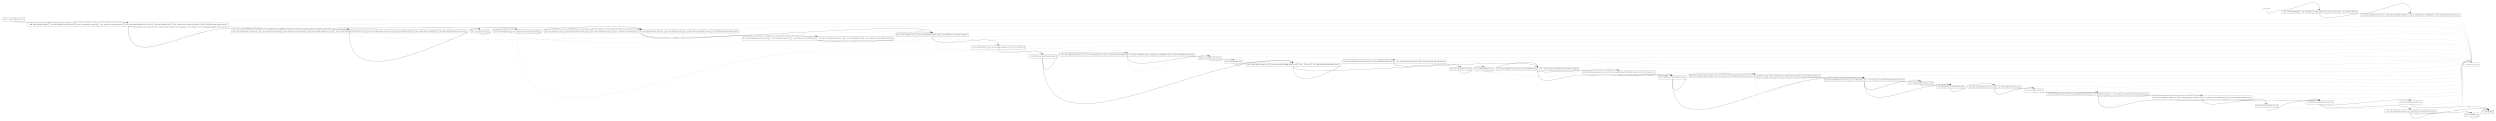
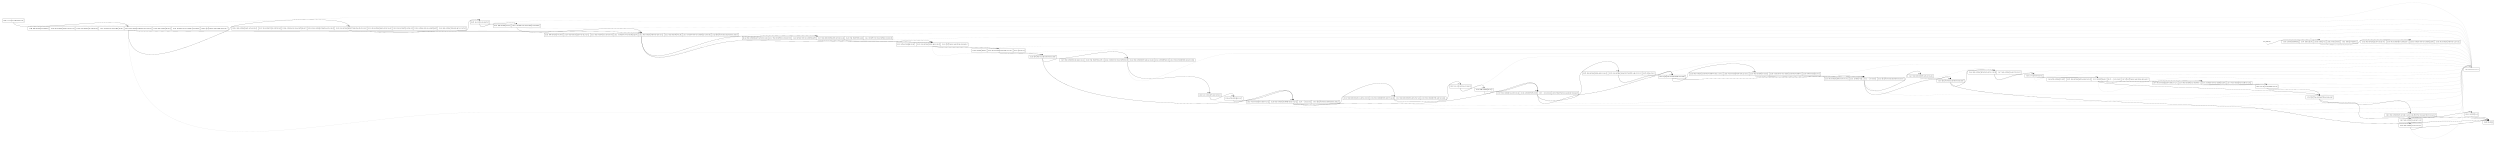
  digraph {
    fontname="Comic Neue"
    rankdir=LR
    node [fontname="Comic Neue" shape=record]
    edge [fontname="Comic Neue" headport=n tailport=s]
    n1 [label=BB_entry438 shape=none]
    n2 [label="{20078: constant[undefined,v1]|20079: vardecl['num']|20080: vardecl['val']|20081: vardecl['hooks']|20082: vardecl['origName']}"]
    n3 [label="{20083: read-variable['jQuery-6871:15',v5,-]|20084: read-property[v5,'camelCase',-]|20085: \<variable-non-null-undef\>['jQuery']|20086: read-variable['name-6871:33',v6,v2]}"]
    n4 [label="{20186: exceptional-return}"]
    n5 [label="{20087: call-0:0[v5,'camelCase',v6,v3]}"]
    n6 [label="{20088: write-variable[v3,'origName']*|20089: read-variable['jQuery-6874:11',v9,v2]|20090: read-property[v9,'cssProps',v8]|20091: \<variable-non-null-undef\>['jQuery']|20092: read-variable['origName-6874:28',v10,v2]|20093: read-property[v8,v10,v7]|20094: \<property-non-null-undef\>[v9,'cssProps']|20095: if[v7](true-block:6800,false-block:6797)}"]
    n7 [label="{20108: write-variable[v7,'name']*|20109: read-variable['jQuery-6878:12',v10,v2]|20110: read-property[v10,'cssHooks',v9]|20111: \<variable-non-null-undef\>['jQuery']|20112: read-variable['name-6878:29',v11,v2]|20113: read-property[v9,v11,v8]|20114: \<property-non-null-undef\>[v10,'cssHooks']|20115: if[v8](true-block:6802,false-block:6801)}"]
    n8 [label="{20096: read-variable['jQuery-6874:44',v10,v2]|20097: read-property[v10,'cssProps',v8]|20098: \<variable-non-null-undef\>['jQuery']|20099: read-variable['origName-6874:61',v9,v2]|20100: read-variable['vendorPropName-6874:74',v12,v11]|20101: read-variable['elem-6874:90',v14,v2]|20102: read-property[v14,'style',v13]|20103: \<variable-non-null-undef\>['elem']|20104: read-variable['origName-6874:102',v15,v2]}"]
    n9 [label="{20122: write-variable[v8,'hooks']*|20123: read-variable['hooks-6881:9',v9,v2]|20124: if[v9](true-block:6803,false-block:6804)}"]
    n10 [label="{20116: read-variable['jQuery-6878:39',v10,v2]|20117: read-property[v10,'cssHooks',v9]|20118: \<variable-non-null-undef\>['jQuery']|20119: read-variable['origName-6878:56',v11,v2]|20120: read-property[v9,v11,v8]|20121: \<property-non-null-undef\>[v10,'cssHooks']}"]
    n11 [label="{20105: call-0:0[v11,v12,v13,v15,v7]}"]
    n12 [label="{20128: if[v9](true-block:6805,false-block:6808)}"]
    n13 [label="{20125: constant[\"get\",v10]|20126: read-variable['hooks-6881:27',v11,v2]|20127: in[v10,v11,v9]}"]
    n14 [label="{20106: write-property[v8,v9,v7]|20107: \<property-non-null-undef\>[v10,'cssProps']}"]
    n15 [label="{20129: read-variable['hooks-6882:11',v12,-]|20130: read-property[v12,'get',-]|20131: \<variable-non-null-undef\>['hooks']|20132: read-variable['elem-6882:22',v13,v2]|20133: constant[true,v14]|20134: read-variable['extra-6882:34',v15,v2]}"]
    n16 [label="{20137: read-variable['val-6886:9',v11,v2]|20138: read-variable['undefined-6886:17',v12,v2]|20139: ===[v11,v12,v10]|20140: if[v10](true-block:6809,false-block:6812)}"]
    n17 [label="{20135: call-0:0[v12,'get',v13,v14,v15,v10]}"]
    n18 [label="{20141: read-variable['curCSS-6887:11',v15,v14]|20142: read-variable['elem-6887:19',v16,v2]|20143: read-variable['name-6887:25',v17,v2]|20144: read-variable['styles-6887:31',v18,v2]}"]
    n19 [label="{20147: read-variable['val-6891:9',v14,v2]|20148: constant[\"normal\",v15]|20149: ===[v14,v15,v13]|20150: if[v13](true-block:6813,false-block:6814)}"]
    n20 [label="{20136: write-variable[v10,'val']*}"]
    n21 [label="{20145: call-0:0[v14,v15,v16,v17,v18,v13]}"]
    n22 [label="{20154: if[v13](true-block:6815,false-block:6816)}"]
    n23 [label="{20151: read-variable['name-6891:29',v16,v2]|20152: read-variable['cssNormalTransform-6891:37',v17,v2]|20153: in[v16,v17,v13]}"]
    n24 [label="{20146: write-variable[v13,'val']*}"]
    n25 [label="{20155: read-variable['cssNormalTransform-6892:11',v17,v2]|20156: read-variable['name-6892:31',v18,v2]|20157: read-property[v17,v18,v16]|20158: \<variable-non-null-undef\>['cssNormalTransform']|20159: write-variable[v16,'val']*}"]
    n26 [label="{20160: read-variable['extra-6896:9',v17,v2]|20161: constant[\"\",v18]|20162: ===[v17,v18,v16]|20163: if[v16](true-block:6818,false-block:6817)}"]
    n27 [label="{20165: if[v16](true-block:6819,false-block:6828)}"]
    n28 [label="{20164: read-variable['extra-6896:25',v16,v2]}"]
    n29 [label="{20166: read-variable['parseFloat-6897:11',v19,v18]|20167: read-variable['val-6897:23',v20,v2]}"]
+   n30 [label="{20184: read-variable['val-6900:11',v1,v2]}"]
    n31 [label="{20168: call-0:0[v18,v19,v20,v17]}"]
    n32 [label="{20185: return[v1]}"]
    n33 [label="{20169: write-variable[v17,'num']*|20170: read-variable['extra-6898:12',v22,v2]|20171: constant[true,v23]|20172: ===[v22,v23,v21]|20173: if[v21](true-block:6824,false-block:6822)}"]
    n34 [label="{20179: if[v21](true-block:6825,false-block:6826)}"]
    n35 [label="{20174: read-variable['jQuery-6898:30',v23,-]|20175: read-property[v23,'isNumeric',-]|20176: \<variable-non-null-undef\>['jQuery']|20177: read-variable['num-6898:48',v24,v2]}"]
    n36 [label="{20180: read-variable['num-6898:56',v1,v2]|20181: if[v1](true-block:6829,false-block:6827)}"]
    n37 [label="{20182: read-variable['val-6898:67',v1,v2]}"]
    n38 [label="{20178: call-0:0[v23,'isNumeric',v24,v21]}"]
    n39 [label="{20183: constant[0.0,v1]}"]
    n1 -> n2 [headlabel="    6793"]
    n2 -> n3 [headlabel="      6794"]
    n3 -> n4 [color=gray headlabel="      6830"]
    n5 -> n4 [color=gray]
    n5 -> n6 [headlabel="      6796"]
    n6 -> n4 [color=gray]
    n6 -> n7 [headlabel="      6800"]
    n6 -> n8 [headlabel="      6797"]
    n7 -> n4 [color=gray]
    n7 -> n9 [headlabel="      6802"]
    n7 -> n10 [headlabel="      6801"]
    n8 -> n4 [color=gray]
    n8 -> n11 [headlabel="      6798"]
    n9 -> n4 [color=gray]
    n9 -> n12 [color=gray headlabel="      6804"]
    n9 -> n13 [headlabel="      6803"]
    n10 -> n4 [color=gray]
    n10 -> n9
    n11 -> n4 [color=gray]
    n11 -> n14 [headlabel="      6799"]
    n12 -> n15 [headlabel="      6805"]
    n12 -> n16 [headlabel="      6808"]
    n13 -> n4 [color=gray]
    n13 -> n12
    n14 -> n4 [color=gray]
    n14 -> n7
    n15 -> n4 [color=gray]
    n15 -> n17 [headlabel="      6806"]
    n16 -> n18 [headlabel="      6809"]
    n16 -> n19 [headlabel="      6812"]
    n17 -> n4 [color=gray]
    n17 -> n20 [headlabel="      6807"]
    n18 -> n4 [color=gray]
    n18 -> n21 [headlabel="      6810"]
    n19 -> n4 [color=gray]
    n19 -> n22 [headlabel="      6814"]
    n19 -> n23 [headlabel="      6813"]
    n20 -> n16
    n21 -> n4 [color=gray]
    n21 -> n24 [headlabel="      6811"]
    n22 -> n25 [headlabel="      6815"]
    n22 -> n26 [headlabel="      6816"]
    n23 -> n4 [color=gray]
    n23 -> n22
    n24 -> n19
    n25 -> n4 [color=gray]
    n25 -> n26
    n26 -> n4 [color=gray]
    n26 -> n27 [headlabel="      6818"]
    n26 -> n28 [headlabel="      6817"]
    n27 -> n29 [headlabel="      6819"]
+   n27 -> n30 [headlabel="      6828"]
    n28 -> n4 [color=gray]
    n28 -> n27
    n29 -> n4 [color=gray]
    n29 -> n31 [headlabel="      6820"]
+   n30 -> n4 [color=gray]
+   n30 -> n32
    n31 -> n4 [color=gray]
    n31 -> n33 [headlabel="      6821"]
    n33 -> n4 [color=gray]
    n33 -> n34 [headlabel="      6824"]
    n33 -> n35 [headlabel="      6822"]
    n34 -> n36 [headlabel="      6825"]
    n34 -> n37 [headlabel="      6826"]
    n35 -> n4 [color=gray]
    n35 -> n38 [headlabel="      6823"]
    n36 -> n4 [color=gray]
    n36 -> n32 [headlabel="      6829"]
    n36 -> n39 [headlabel="      6827"]
    n37 -> n4 [color=gray]
    n37 -> n32
    n38 -> n4 [color=gray]
    n38 -> n34
    n39 -> n32
  }
